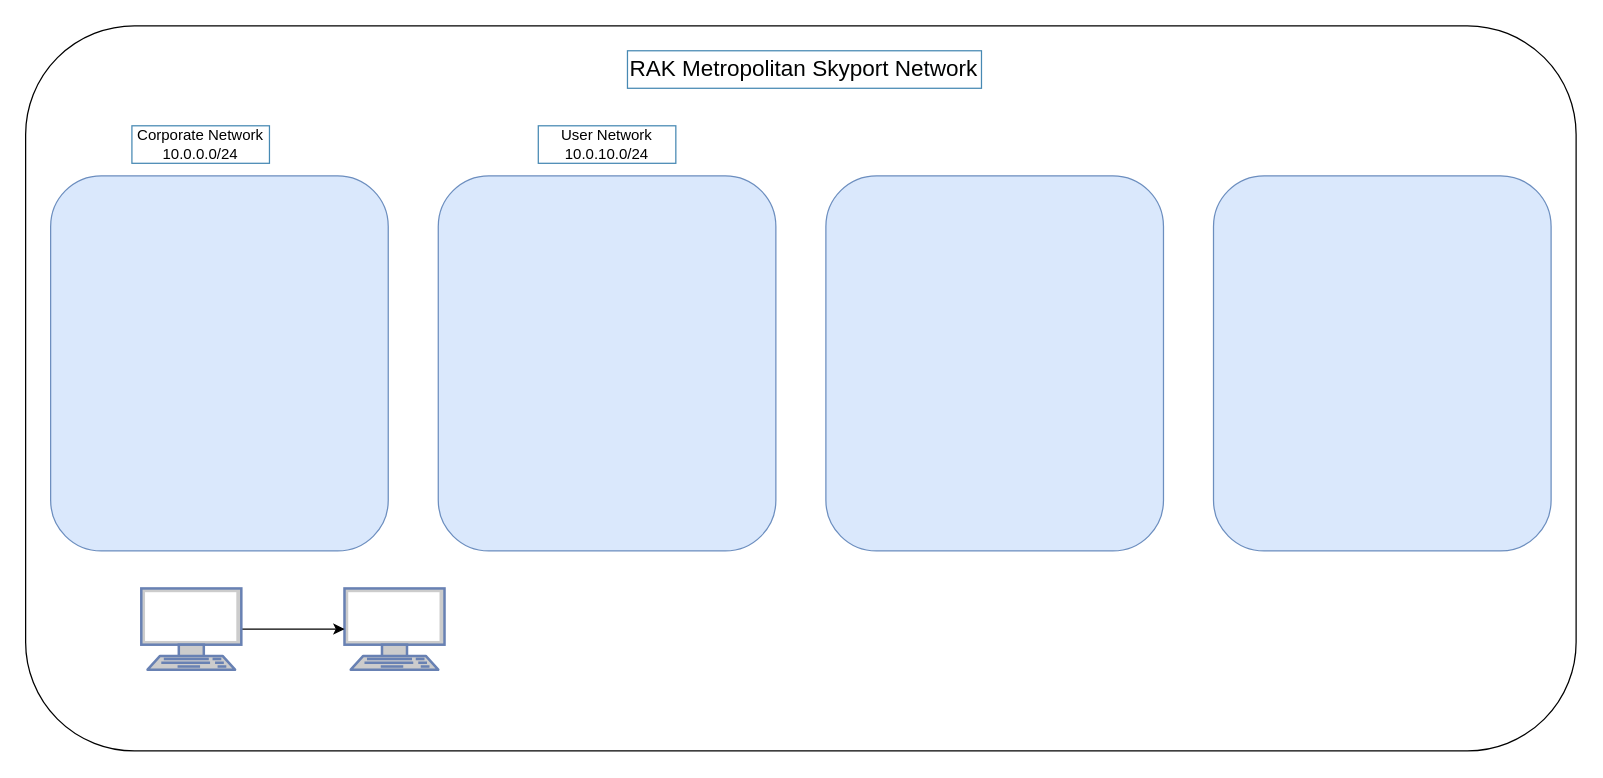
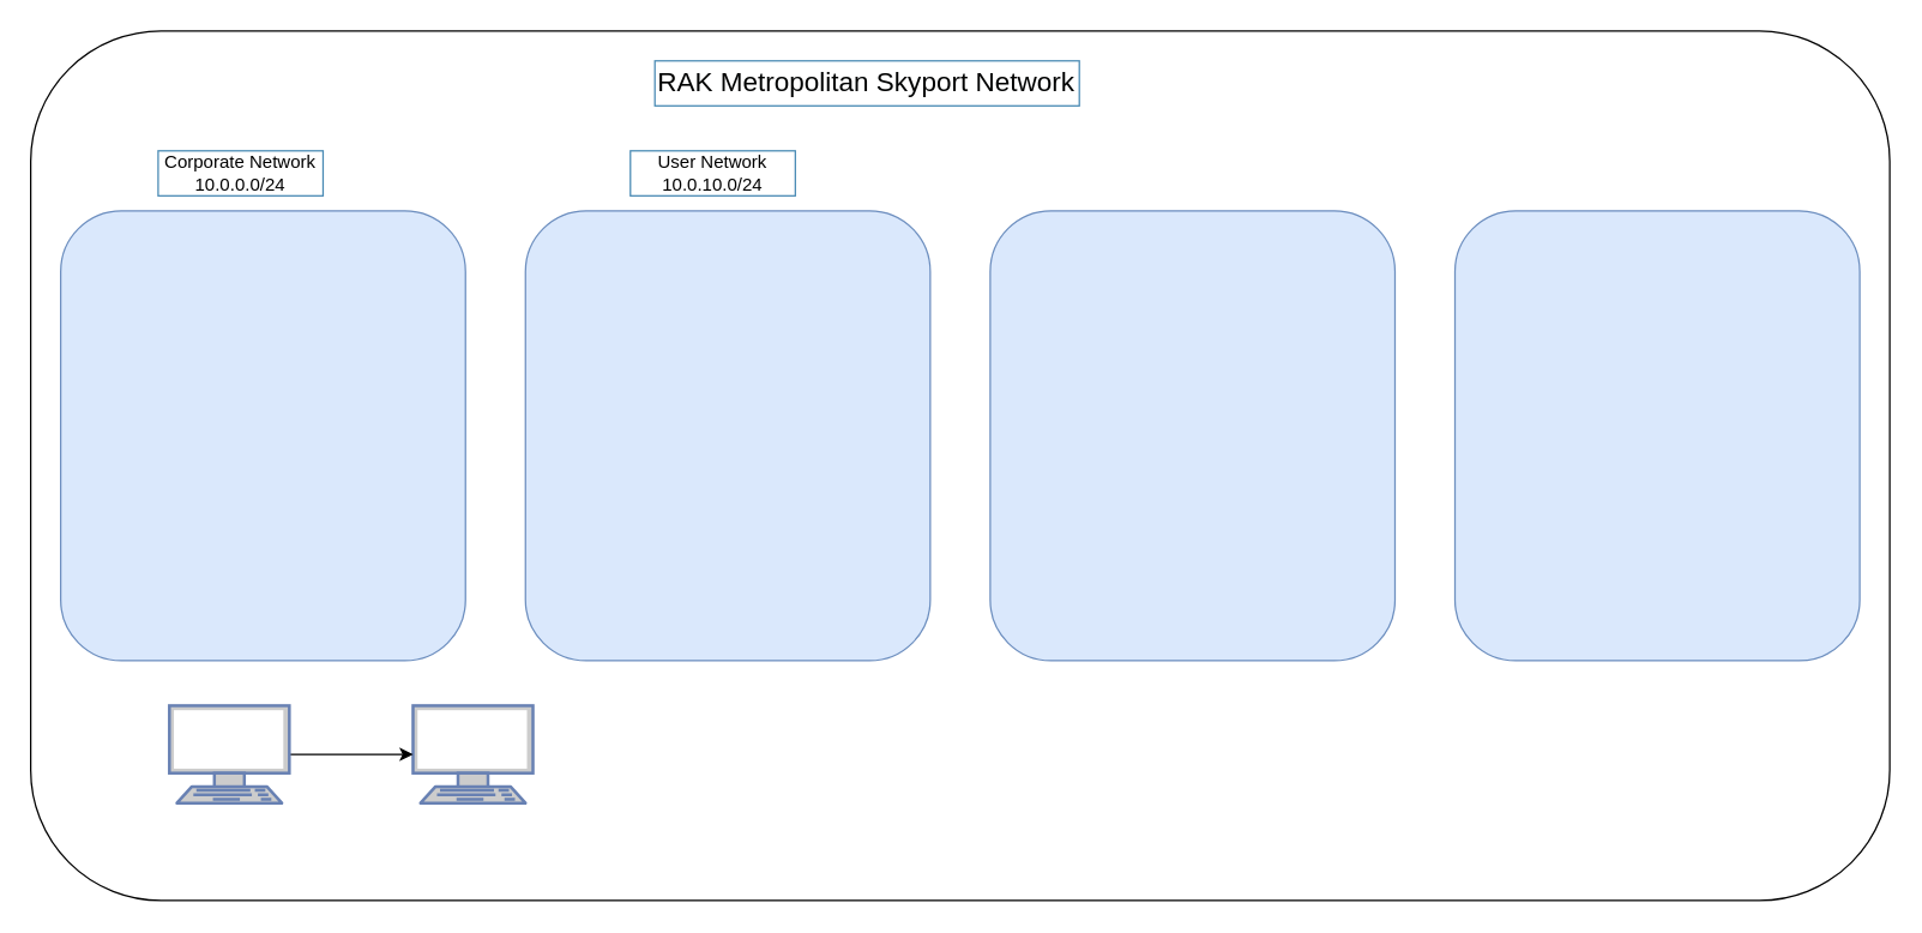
  <mxCell id="0" />
  <mxCell id="1" parent="0" />
  <mxCell id="2" value="" style="rounded=1;whiteSpace=wrap;html=1;" parent="1" vertex="1"><mxGeometry x="20" y="20" width="1240" height="580" as="geometry" /></mxCell>
  <mxCell id="3" value="" style="rounded=1;whiteSpace=wrap;html=1;strokeColor=#6c8ebf;fillColor=#dae8fc;" parent="1" vertex="1"><mxGeometry x="350" y="140" width="270" height="300" as="geometry" /></mxCell>
- <mxCell id="4" value="&lt;div&gt;User Network&lt;/div&gt;&lt;div&gt;10.0.10.0/24&lt;/div&gt;" style="text;html=1;strokeColor=#4789b3;fillColor=default;align=center;verticalAlign=middle;whiteSpace=wrap;rounded=0;" parent="1" vertex="1"><mxGeometry x="430" y="100" width="110" height="30" as="geometry" /></mxCell>
- <mxCell id="5" value="&lt;div&gt;&lt;font style=&quot;font-size: 18px;&quot; color=&quot;#020303&quot;&gt;RAK Metropolitan Skyport Network&lt;br&gt;&lt;/font&gt;&lt;/div&gt;" style="text;html=1;strokeColor=#4789b3;fillColor=none;align=center;verticalAlign=middle;whiteSpace=wrap;rounded=0;fontColor=#4789b3;" parent="1" vertex="1"><mxGeometry x="501.32" y="40" width="283.12" height="30" as="geometry" /></mxCell>
+ <mxCell id="4" value="&lt;div&gt;User Network&lt;/div&gt;&lt;div&gt;10.0.10.0/24&lt;/div&gt;" style="text;html=1;strokeColor=#4789b3;fillColor=default;align=center;verticalAlign=middle;whiteSpace=wrap;rounded=0;" parent="1" vertex="1"><mxGeometry x="420" y="100" width="110" height="30" as="geometry" /></mxCell>
+ <mxCell id="5" value="&lt;div&gt;&lt;font style=&quot;font-size: 18px;&quot; color=&quot;#020303&quot;&gt;RAK Metropolitan Skyport Network&lt;br&gt;&lt;/font&gt;&lt;/div&gt;" style="text;html=1;strokeColor=#4789b3;fillColor=none;align=center;verticalAlign=middle;whiteSpace=wrap;rounded=0;fontColor=#4789b3;" parent="1" vertex="1"><mxGeometry x="436.32" y="40" width="283.12" height="30" as="geometry" /></mxCell>
  <mxCell id="6" value="" style="shape=image;verticalLabelPosition=bottom;labelBackgroundColor=default;verticalAlign=top;aspect=fixed;imageAspect=0;image=https://assets.ubuntu.com/v1/29985a98-ubuntu-logo32.png;" vertex="1" parent="1"><mxGeometry x="450" y="485.65" width="29.25" height="29.25" as="geometry" /></mxCell>
  <mxCell id="7" value="" style="shape=image;verticalLabelPosition=bottom;labelBackgroundColor=default;verticalAlign=top;aspect=fixed;imageAspect=0;image=https://seeklogo.com/images/D/digital-ocean-logo-7B970FE624-seeklogo.com.png;" vertex="1" parent="1"><mxGeometry x="495" y="484.65" width="33" height="33" as="geometry" /></mxCell>
  <mxCell id="8" value="" style="shape=image;verticalLabelPosition=bottom;labelBackgroundColor=default;verticalAlign=top;aspect=fixed;imageAspect=0;image=https://upload.wikimedia.org/wikipedia/commons/thumb/5/5f/Windows_logo_-_2012.svg/1024px-Windows_logo_-_2012.svg.png;" vertex="1" parent="1"><mxGeometry x="540" y="487.75" width="29.5" height="29.5" as="geometry" /></mxCell>
  <mxCell id="9" value="" style="shape=image;verticalLabelPosition=bottom;labelBackgroundColor=default;verticalAlign=top;aspect=fixed;imageAspect=0;image=https://upload.wikimedia.org/wikipedia/commons/thumb/9/98/WordPress_blue_logo.svg/2048px-WordPress_blue_logo.svg.png;" vertex="1" parent="1"><mxGeometry x="585" y="489.36" width="31" height="31" as="geometry" /></mxCell>
  <mxCell id="10" value="" style="shape=image;verticalLabelPosition=bottom;labelBackgroundColor=default;verticalAlign=top;aspect=fixed;imageAspect=0;image=https://upload.wikimedia.org/wikipedia/commons/thumb/f/f5/Jelly-banner-light.svg/2560px-Jelly-banner-light.svg.png;clipPath=inset(1% 66% 0% 0%);" vertex="1" parent="1"><mxGeometry x="625" y="485.65" width="35.76" height="34.71" as="geometry" /></mxCell>
  <mxCell id="11" value="" style="shape=image;verticalLabelPosition=bottom;labelBackgroundColor=default;verticalAlign=top;aspect=fixed;imageAspect=0;image=https://upload.wikimedia.org/wikipedia/commons/thumb/2/29/Postgresql_elephant.svg/993px-Postgresql_elephant.svg.png;" vertex="1" parent="1"><mxGeometry x="675" y="485.65" width="32.71" height="33.75" as="geometry" /></mxCell>
  <mxCell id="12" value="" style="rounded=1;whiteSpace=wrap;html=1;strokeColor=#6c8ebf;fillColor=#dae8fc;" vertex="1" parent="1"><mxGeometry x="660" y="140" width="270" height="300" as="geometry" /></mxCell>
  <mxCell id="13" value="" style="rounded=1;whiteSpace=wrap;html=1;strokeColor=#6c8ebf;fillColor=#dae8fc;" vertex="1" parent="1"><mxGeometry x="970" y="140" width="270" height="300" as="geometry" /></mxCell>
  <mxCell id="14" value="" style="fontColor=#0066CC;verticalAlign=top;verticalLabelPosition=bottom;labelPosition=center;align=center;html=1;outlineConnect=0;fillColor=#CCCCCC;strokeColor=#6881B3;gradientColor=none;gradientDirection=north;strokeWidth=2;shape=mxgraph.networks.terminal;" vertex="1" parent="1"><mxGeometry x="275" y="470" width="80" height="65" as="geometry" /></mxCell>
  <mxCell id="15" value="" style="shape=image;verticalLabelPosition=bottom;labelBackgroundColor=default;verticalAlign=top;aspect=fixed;imageAspect=0;image=https://upload.wikimedia.org/wikipedia/commons/thumb/5/5f/Windows_logo_-_2012.svg/1024px-Windows_logo_-_2012.svg.png;" vertex="1" parent="1"><mxGeometry x="300" y="476.5" width="30" height="30" as="geometry" /></mxCell>
  <mxCell id="16" style="edgeStyle=orthogonalEdgeStyle;rounded=0;orthogonalLoop=1;jettySize=auto;html=1;exitX=1;exitY=0.5;exitDx=0;exitDy=0;exitPerimeter=0;entryX=0;entryY=0.5;entryDx=0;entryDy=0;entryPerimeter=0;" edge="1" parent="1" source="17" target="14"><mxGeometry relative="1" as="geometry" /></mxCell>
  <mxCell id="17" value="" style="fontColor=#0066CC;verticalAlign=top;verticalLabelPosition=bottom;labelPosition=center;align=center;html=1;outlineConnect=0;fillColor=#CCCCCC;strokeColor=#6881B3;gradientColor=none;gradientDirection=north;strokeWidth=2;shape=mxgraph.networks.terminal;" vertex="1" parent="1"><mxGeometry x="112.5" y="470" width="80" height="65" as="geometry" /></mxCell>
  <mxCell id="18" value="" style="shape=image;verticalLabelPosition=bottom;labelBackgroundColor=default;verticalAlign=top;aspect=fixed;imageAspect=0;image=https://upload.wikimedia.org/wikipedia/commons/thumb/5/5f/Windows_logo_-_2012.svg/1024px-Windows_logo_-_2012.svg.png;" vertex="1" parent="1"><mxGeometry x="136.5" y="476.5" width="30" height="30" as="geometry" /></mxCell>
  <mxCell id="19" value="" style="rounded=1;whiteSpace=wrap;html=1;strokeColor=#6c8ebf;fillColor=#dae8fc;" vertex="1" parent="1"><mxGeometry x="40" y="140" width="270" height="300" as="geometry" /></mxCell>
  <mxCell id="20" value="&lt;div&gt;Corporate Network&lt;/div&gt;&lt;div&gt;10.0.0.0/24&lt;/div&gt;" style="text;html=1;strokeColor=#4789b3;fillColor=default;align=center;verticalAlign=middle;whiteSpace=wrap;rounded=0;" vertex="1" parent="1"><mxGeometry x="105" y="100" width="110" height="30" as="geometry" /></mxCell>
